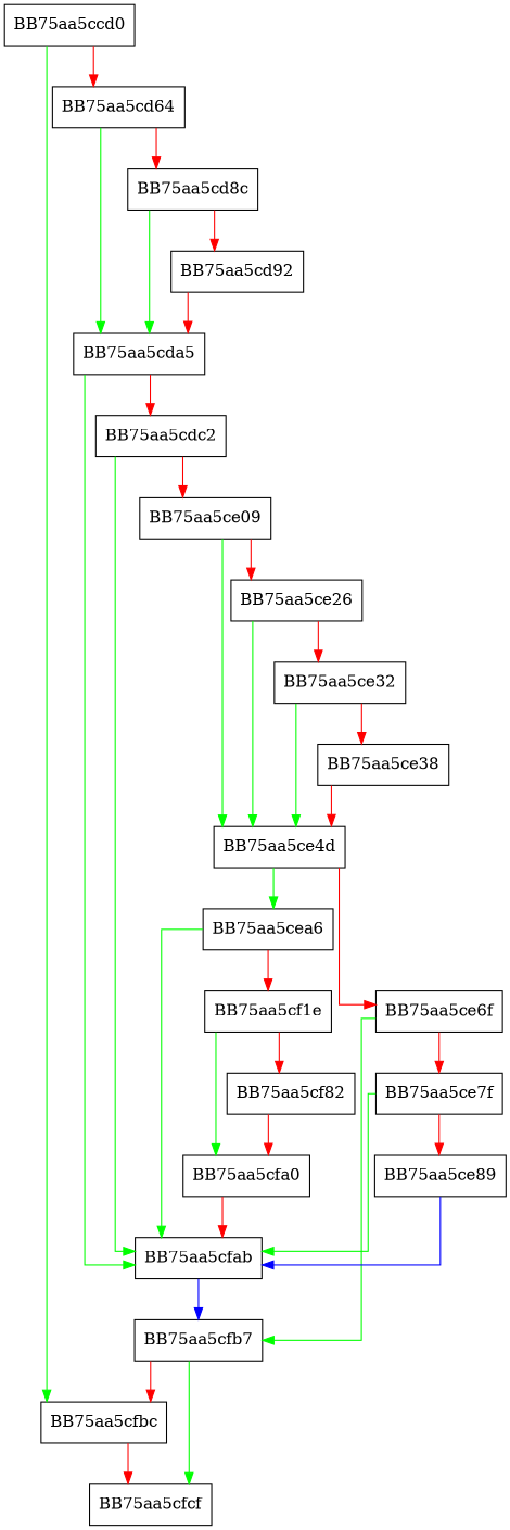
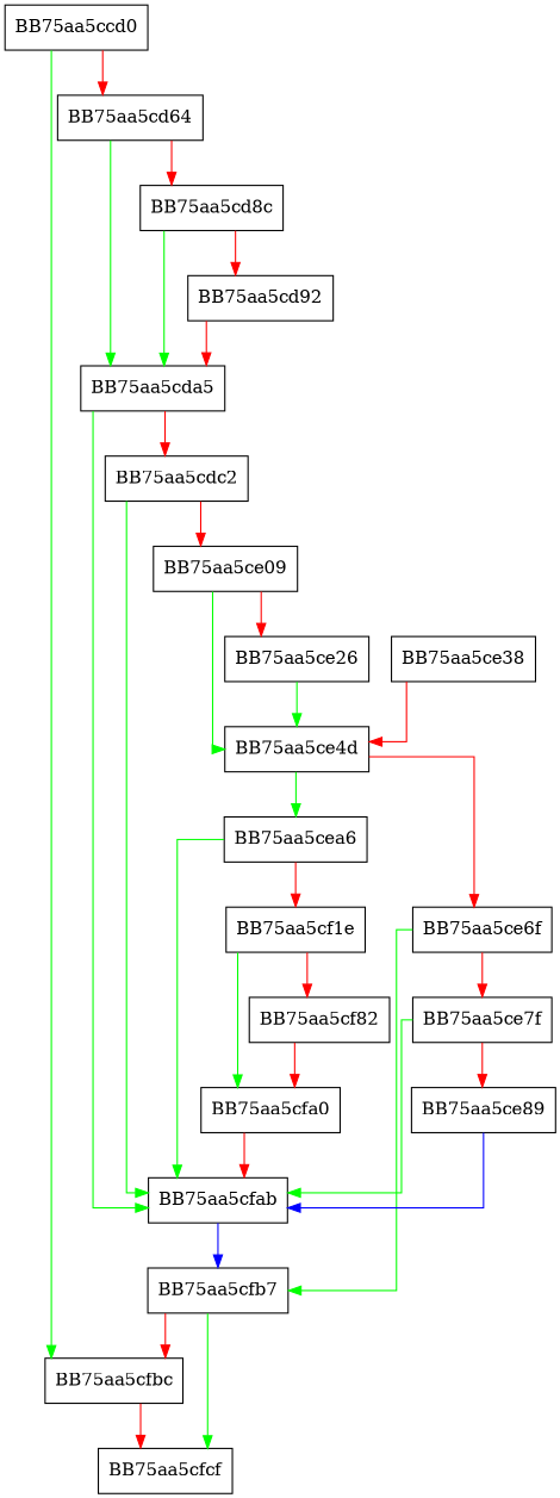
  digraph {
    splines=ortho
    node [shape=box]
    edge [color=red]
    BB75aa5ccd0
    BB75aa5cd64
    BB75aa5cfbc
    BB75aa5cfab
    BB75aa5cfb7
    BB75aa5cda5
    BB75aa5cd8c
    BB75aa5cfcf
    BB75aa5cdc2
    BB75aa5cd92
    BB75aa5ce09
    BB75aa5ce4d
    BB75aa5ce26
    BB75aa5cea6
    BB75aa5ce6f
-   BB75aa5ce32
    BB75aa5cf1e
    BB75aa5ce7f
    BB75aa5ce38
    BB75aa5cfa0
    BB75aa5cf82
    BB75aa5ce89
    BB75aa5ccd0 -> BB75aa5cd64
    BB75aa5ccd0 -> BB75aa5cfbc [color=green]
    BB75aa5cd64 -> BB75aa5cda5 [color=green]
    BB75aa5cd64 -> BB75aa5cd8c
    BB75aa5cfbc -> BB75aa5cfcf
    BB75aa5cfab -> BB75aa5cfb7 [color=blue]
    BB75aa5cfb7 -> BB75aa5cfbc
    BB75aa5cfb7 -> BB75aa5cfcf [color=green]
    BB75aa5cda5 -> BB75aa5cfab [color=green]
    BB75aa5cda5 -> BB75aa5cdc2
    BB75aa5cd8c -> BB75aa5cda5 [color=green]
    BB75aa5cd8c -> BB75aa5cd92
    BB75aa5cdc2 -> BB75aa5cfab [color=green]
    BB75aa5cdc2 -> BB75aa5ce09
    BB75aa5cd92 -> BB75aa5cda5
    BB75aa5ce09 -> BB75aa5ce4d [color=green]
    BB75aa5ce09 -> BB75aa5ce26
    BB75aa5ce4d -> BB75aa5cea6 [color=green]
    BB75aa5ce4d -> BB75aa5ce6f
    BB75aa5ce26 -> BB75aa5ce4d [color=green]
-   BB75aa5ce26 -> BB75aa5ce32
    BB75aa5cea6 -> BB75aa5cfab [color=green]
    BB75aa5cea6 -> BB75aa5cf1e
    BB75aa5ce6f -> BB75aa5cfb7 [color=green]
    BB75aa5ce6f -> BB75aa5ce7f
-   BB75aa5ce32 -> BB75aa5ce4d [color=green]
-   BB75aa5ce32 -> BB75aa5ce38
    BB75aa5cf1e -> BB75aa5cfa0 [color=green]
    BB75aa5cf1e -> BB75aa5cf82
    BB75aa5ce7f -> BB75aa5cfab [color=green]
    BB75aa5ce7f -> BB75aa5ce89
    BB75aa5ce38 -> BB75aa5ce4d
    BB75aa5cfa0 -> BB75aa5cfab
    BB75aa5cf82 -> BB75aa5cfa0
    BB75aa5ce89 -> BB75aa5cfab [color=blue]
  }
